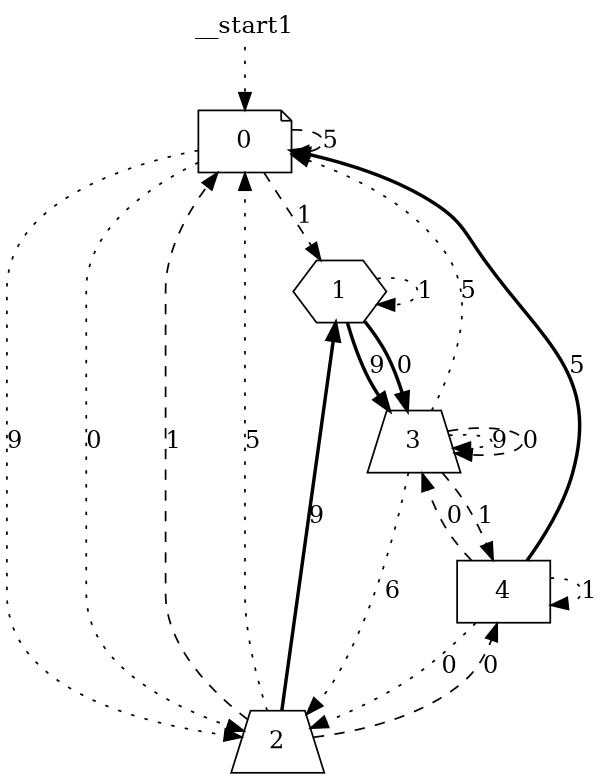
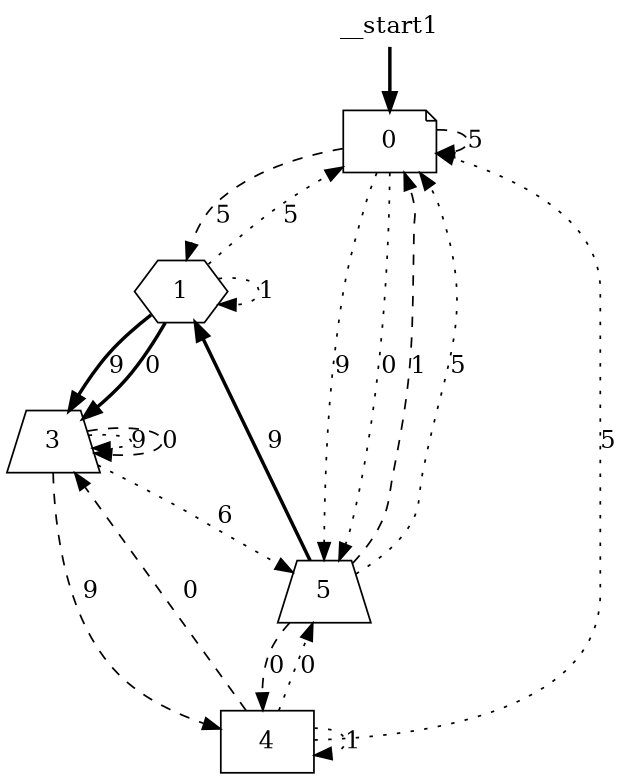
  digraph {
    node [shape=trapezium]
    edge [style=dotted]
    n1 [label=0 shape=note]
    n2 [label=1 shape=hexagon]
-   n3 [label=2]
+   n3 [label=5]
    n4 [label=3]
    n5 [label=4 shape=box]
    n6 [height=0 label=__start1 shape=none width=0]
    n1 -> n1 [label=5 style=dashed]
-   n1 -> n2 [label=1 style=dashed]
+   n1 -> n2 [label=5 style=dashed]
    n1 -> n3 [label=9]
    n1 -> n3 [label=0]
-   n4 -> n1 [label=5]
+   n2 -> n1 [label=5]
    n2 -> n2 [label=1]
    n2 -> n4 [label=9 style=bold]
    n2 -> n4 [label=0 style=bold]
    n3 -> n1 [label=1 style=dashed]
    n3 -> n1 [label=5]
    n3 -> n2 [label=9 style=bold]
    n3 -> n5 [label=0 style=dashed]
    n4 -> n3 [label=6]
    n4 -> n4 [label=9]
    n4 -> n4 [label=0 style=dashed]
-   n4 -> n5 [label=1 style=dashed]
-   n5 -> n1 [label=5 style=bold]
+   n4 -> n5 [label=9 style=dashed]
+   n5 -> n1 [label=5]
    n5 -> n3 [label=0]
    n5 -> n4 [label=0 style=dashed]
    n5 -> n5 [label=1]
-   n6 -> n1
+   n6 -> n1 [style=bold]
  }
